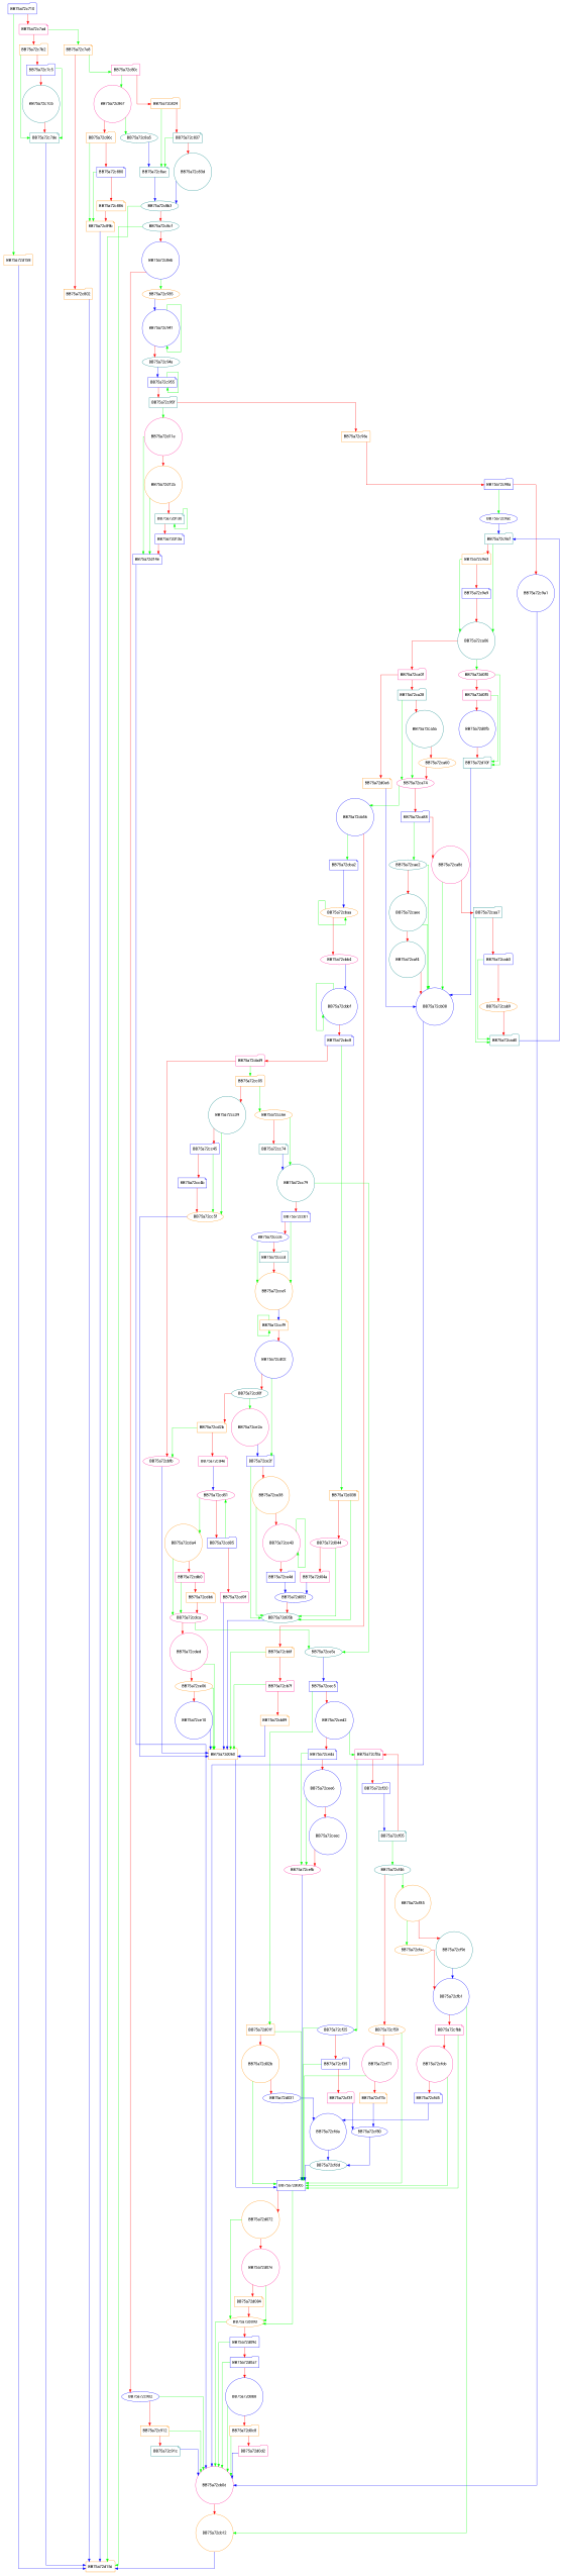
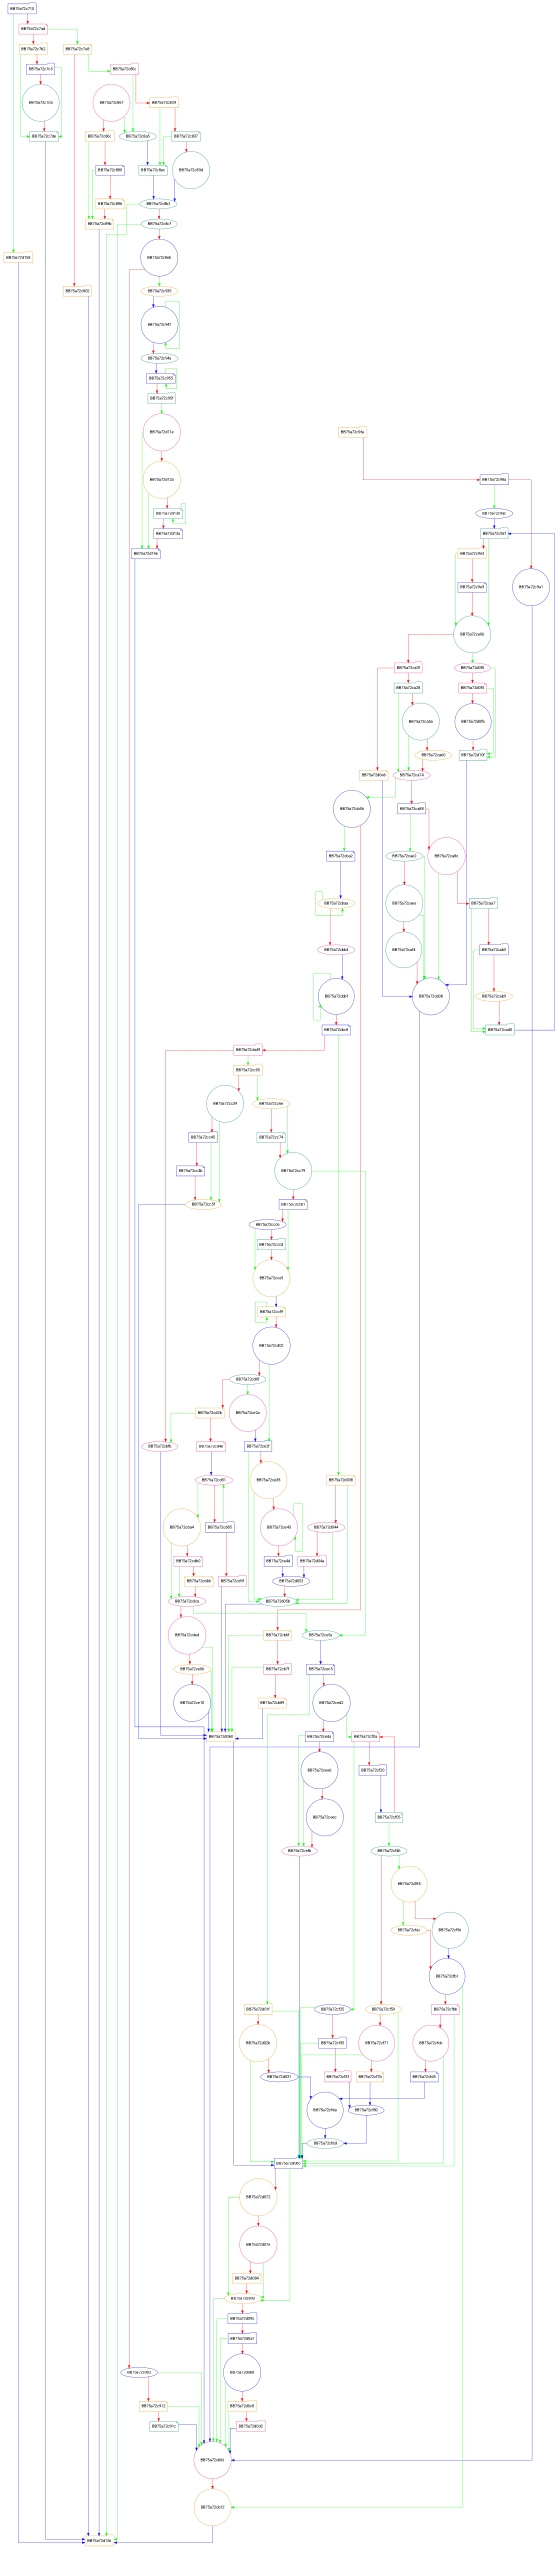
  digraph {
    fontname=Roboto
    splines=ortho
    node [color=blue fontname=Roboto shape=circle]
    edge [color=red fontname=Roboto]
    BB75a72c710 [shape=folder]
    BB75a72d158 [color=darkorange shape=folder]
    BB75a72c7ad [color=deeppink shape=note]
    BB75a72d15d [color=darkorange shape=folder]
    BB75a72c7e8 [color=darkorange shape=note]
    BB75a72c7b2 [color=darkorange shape=folder]
    BB75a72c80c [color=deeppink shape=folder]
    BB75a72c802 [color=darkorange shape=folder]
    BB75a72c7de [color=teal shape=note]
    BB75a72c7c5 [shape=folder]
    BB75a72c867 [color=deeppink]
    BB75a72c824 [color=darkorange shape=folder]
    BB75a72c7cb [color=teal]
    BB75a72c8a5 [color=teal shape=ellipse]
    BB75a72c86d [color=darkorange shape=folder]
    BB75a72c8ac [color=teal shape=note]
    BB75a72c837 [color=teal shape=note]
    BB75a72c89b [color=darkorange shape=note]
    BB75a72c880 [shape=note]
    BB75a72c8b3 [color=teal shape=ellipse]
    BB75a72c83d [color=teal]
    BB75a72c8cf [color=teal shape=ellipse]
    BB75a72c8eb
    BB75a72c886 [color=darkorange shape=note]
    BB75a72c935 [color=darkorange shape=ellipse]
    BB75a72c902 [shape=ellipse]
    BB75a72c941
    BB75a72cb0d [color=deeppink]
    BB75a72c912 [color=darkorange shape=note]
    BB75a72c94a [color=teal shape=ellipse]
    BB75a72cb12 [color=darkorange]
    BB75a72c91c [color=teal shape=note]
    BB75a72c955 [shape=note]
    BB75a72c95f [color=teal shape=folder]
    BB75a72d11e [color=deeppink]
    BB75a72c96e [color=darkorange shape=folder]
    BB75a72d14e [shape=note]
    BB75a72d12a [color=darkorange]
    BB75a72c98a [shape=folder]
    BB75a72d130 [color=teal shape=note]
    BB75a72c9ac [shape=ellipse]
    BB75a72c9a1
    BB75a72c9af [color=teal shape=folder]
    BB75a72ca06 [color=teal]
    BB75a72c9e3 [color=darkorange shape=folder]
    BB75a72d0f0 [color=deeppink shape=ellipse]
    BB75a72ca0f [color=deeppink shape=folder]
    BB75a72c9e9 [shape=note]
    BB75a72d10f [color=teal shape=folder]
    BB75a72d0f5 [color=deeppink shape=note]
    BB75a72d0e6 [color=darkorange shape=note]
    BB75a72ca28 [color=teal shape=folder]
    BB75a72cb08
    BB75a72d0fb
    BB75a72ca74 [color=deeppink shape=ellipse]
    BB75a72ca5a [color=teal]
    BB75a72cb56
    BB75a72ca88 [shape=folder]
    BB75a72ca60 [color=darkorange shape=ellipse]
    BB75a72cba2 [shape=note]
    BB75a72cb6f [color=darkorange shape=note]
    BB75a72cae2 [color=teal shape=ellipse]
    BB75a72ca8d [color=deeppink]
    BB75a72cbaa [color=darkorange shape=ellipse]
    BB75a72d060 [color=darkorange shape=folder]
    BB75a72cb7f [color=deeppink shape=folder]
    BB75a72caee [color=teal]
    BB75a72caa7 [color=teal shape=folder]
    BB75a72caf4 [color=teal]
    BB75a72cad0 [color=teal shape=folder]
    BB75a72cab3 [shape=folder]
    BB75a72cab9 [color=darkorange shape=ellipse]
    BB75a72cbb4 [color=deeppink shape=ellipse]
    BB75a72d065 [shape=folder]
    BB75a72cb89 [color=darkorange shape=note]
    BB75a72d093 [color=darkorange shape=ellipse]
    BB75a72d072 [color=darkorange]
    BB75a72cbbf
    BB75a72cbc8 [shape=note]
    BB75a72d038 [color=darkorange shape=note]
    BB75a72cbd9 [color=deeppink shape=folder]
    BB75a72d05b [color=teal shape=ellipse]
    BB75a72d044 [color=deeppink shape=ellipse]
    BB75a72cc05 [color=darkorange shape=folder]
    BB75a72cbfb [color=deeppink shape=ellipse]
    BB75a72d04a [color=deeppink shape=folder]
    BB75a72cc6e [color=darkorange shape=ellipse]
    BB75a72cc39 [color=teal]
    BB75a72cc79 [color=teal]
    BB75a72cc74 [color=teal shape=note]
    BB75a72cc5f [color=darkorange shape=ellipse]
    BB75a72cc45 [shape=folder]
    BB75a72ce5e [color=teal shape=ellipse]
    BB75a72ccb1 [shape=note]
    BB75a72cc4b [shape=note]
    BB75a72cec5 [shape=note]
    BB75a72cce9 [color=darkorange]
    BB75a72ccc6 [shape=ellipse]
    BB75a72d01f [color=darkorange shape=folder]
    BB75a72ced2
    n101 [color=darkorange label=BB75a12ccf9 shape=note]
    BB75a72cccd [color=teal shape=folder]
    BB75a72cd02
    BB75a72ce2f [shape=folder]
    BB75a72cd0f [color=teal shape=ellipse]
    BB75a72ce38 [color=darkorange]
    BB75a72ce2a [color=deeppink]
    BB75a72cd2b [color=darkorange shape=note]
    BB75a72ce43 [color=deeppink]
    BB75a72cd4e [color=deeppink shape=note]
    BB75a72cd51 [color=deeppink shape=ellipse]
    BB75a72cda4 [color=darkorange]
    BB75a72cd85 [shape=folder]
    BB75a72cdca [color=deeppink shape=ellipse]
    BB75a72cdb0 [color=deeppink shape=note]
    BB75a72cd9f [color=deeppink shape=folder]
    BB75a72cded [color=deeppink]
    BB75a72cdb6 [color=darkorange shape=note]
    BB75a72ce06 [color=darkorange shape=ellipse]
    BB75a72ce10
    BB75a72ce4d [shape=folder]
    BB75a72d053 [shape=ellipse]
    BB75a72d02b [color=darkorange]
    BB75a72cf0a [color=deeppink shape=note]
    BB75a72ceda [shape=note]
    BB75a72d031 [shape=ellipse]
    BB75a72cf25 [shape=ellipse]
    BB75a72cf20 [shape=folder]
    BB75a72cefb [color=deeppink shape=ellipse]
    BB75a72cee6
    BB75a72cf35 [shape=folder]
    BB75a72cf05 [color=teal shape=note]
    BB75a72ceec
    BB75a72d09d [shape=folder]
    BB75a72d07e [color=deeppink]
    BB75a72cf46 [color=teal shape=ellipse]
    BB75a72cf85 [color=darkorange]
    BB75a72cf59 [color=darkorange shape=ellipse]
    BB75a72cfac [color=darkorange shape=ellipse]
    BB75a72cf9d [color=teal]
    BB75a72cf71 [color=deeppink]
    BB75a72cf3f [color=deeppink shape=folder]
    BB75a72cf80 [shape=ellipse]
    BB75a72cfdd [color=teal shape=ellipse]
    BB75a72cfb1
    BB75a72cf7b [color=darkorange shape=note]
    BB75a72cfbb [color=deeppink shape=note]
    BB75a72cfcb [color=deeppink]
    BB75a72cfd5 [shape=note]
    BB75a72cfda
    BB75a72d0a7 [shape=folder]
    BB75a72d084 [color=darkorange shape=note]
    BB75a72d0b8
    BB75a72d0c8 [color=darkorange shape=folder]
    BB75a72d0d2 [color=deeppink shape=folder]
    BB75a72d13a [shape=note]
    BB75a72c710 -> BB75a72d158 [color=green]
    BB75a72c710 -> BB75a72c7ad
    BB75a72d158 -> BB75a72d15d [color=blue]
    BB75a72c7ad -> BB75a72c7e8 [color=green]
    BB75a72c7ad -> BB75a72c7b2
    BB75a72c7e8 -> BB75a72c80c [color=green]
    BB75a72c7e8 -> BB75a72c802
    BB75a72c7b2 -> BB75a72c7de [color=green]
    BB75a72c7b2 -> BB75a72c7c5
-   BB75a72c80c -> BB75a72c867 [color=green]
+   BB75a72c80c -> BB75a72c8a5 [color=green]
    BB75a72c80c -> BB75a72c824
    BB75a72c802 -> BB75a72d15d [color=blue]
    BB75a72c7de -> BB75a72d15d [color=blue]
    BB75a72c7c5 -> BB75a72c7de [color=green]
    BB75a72c7c5 -> BB75a72c7cb
    BB75a72c867 -> BB75a72c8a5 [color=green]
    BB75a72c867 -> BB75a72c86d
    BB75a72c824 -> BB75a72c8ac [color=green]
    BB75a72c824 -> BB75a72c837
    BB75a72c7cb -> BB75a72c7de
    BB75a72c8a5 -> BB75a72c8ac [color=blue]
    BB75a72c86d -> BB75a72c89b [color=green]
    BB75a72c86d -> BB75a72c880
    BB75a72c8ac -> BB75a72c8b3 [color=blue]
    BB75a72c837 -> BB75a72c8ac [color=green]
    BB75a72c837 -> BB75a72c83d
    BB75a72c89b -> BB75a72d15d [color=blue]
    BB75a72c880 -> BB75a72c89b [color=green]
    BB75a72c880 -> BB75a72c886
    BB75a72c8b3 -> BB75a72d15d [color=green]
    BB75a72c8b3 -> BB75a72c8cf
    BB75a72c83d -> BB75a72c8b3 [color=blue]
    BB75a72c8cf -> BB75a72d15d [color=green]
    BB75a72c8cf -> BB75a72c8eb
    BB75a72c8eb -> BB75a72c935 [color=green]
    BB75a72c8eb -> BB75a72c902
    BB75a72c886 -> BB75a72c89b
    BB75a72c935 -> BB75a72c941 [color=blue]
    BB75a72c902 -> BB75a72cb0d [color=green]
    BB75a72c902 -> BB75a72c912
    BB75a72c941 -> BB75a72c941 [color=green]
    BB75a72c941 -> BB75a72c94a
    BB75a72cb0d -> BB75a72cb12
    BB75a72c912 -> BB75a72cb0d [color=green]
    BB75a72c912 -> BB75a72c91c
    BB75a72c94a -> BB75a72c955 [color=blue]
    BB75a72cb12 -> BB75a72d15d [color=blue]
    BB75a72c91c -> BB75a72cb0d [color=blue]
    BB75a72c955 -> BB75a72c955 [color=green]
    BB75a72c955 -> BB75a72c95f
    BB75a72c95f -> BB75a72d11e [color=green]
-   BB75a72c95f -> BB75a72c96e
    BB75a72d11e -> BB75a72d14e [color=green]
    BB75a72d11e -> BB75a72d12a
    BB75a72c96e -> BB75a72c98a
    BB75a72d14e -> BB75a72cb0d [color=blue]
    BB75a72d12a -> BB75a72d14e [color=green]
    BB75a72d12a -> BB75a72d130
    BB75a72c98a -> BB75a72c9ac [color=green]
    BB75a72c98a -> BB75a72c9a1
    BB75a72d130 -> BB75a72d130 [color=green]
    BB75a72d130 -> BB75a72d13a
    BB75a72c9ac -> BB75a72c9af [color=blue]
    BB75a72c9a1 -> BB75a72cb0d [color=blue]
    BB75a72c9af -> BB75a72ca06 [color=green]
    BB75a72c9af -> BB75a72c9e3
    BB75a72ca06 -> BB75a72d0f0 [color=green]
    BB75a72ca06 -> BB75a72ca0f
    BB75a72c9e3 -> BB75a72ca06 [color=green]
    BB75a72c9e3 -> BB75a72c9e9
    BB75a72d0f0 -> BB75a72d10f [color=green]
    BB75a72d0f0 -> BB75a72d0f5
    BB75a72ca0f -> BB75a72d0e6
    BB75a72ca0f -> BB75a72ca28
    BB75a72c9e9 -> BB75a72ca06
    BB75a72d10f -> BB75a72cb08 [color=blue]
    BB75a72d0f5 -> BB75a72d10f [color=green]
    BB75a72d0f5 -> BB75a72d0fb
    BB75a72d0e6 -> BB75a72cb08 [color=blue]
    BB75a72ca28 -> BB75a72ca74 [color=green]
    BB75a72ca28 -> BB75a72ca5a
    BB75a72cb08 -> BB75a72cb0d [color=blue]
    BB75a72d0fb -> BB75a72d10f
    BB75a72ca74 -> BB75a72cb56 [color=green]
    BB75a72ca74 -> BB75a72ca88
    BB75a72ca5a -> BB75a72ca74 [color=green]
    BB75a72ca5a -> BB75a72ca60
    BB75a72cb56 -> BB75a72cba2 [color=green]
    BB75a72cb56 -> BB75a72cb6f
    BB75a72ca88 -> BB75a72cae2 [color=green]
    BB75a72ca88 -> BB75a72ca8d
    BB75a72ca60 -> BB75a72ca74
    BB75a72cba2 -> BB75a72cbaa [color=blue]
    BB75a72cb6f -> BB75a72d060 [color=green]
    BB75a72cb6f -> BB75a72cb7f
    BB75a72cae2 -> BB75a72cb08 [color=green]
    BB75a72cae2 -> BB75a72caee
    BB75a72ca8d -> BB75a72cb08 [color=green]
    BB75a72ca8d -> BB75a72caa7
    BB75a72cbaa -> BB75a72cbaa [color=green]
    BB75a72cbaa -> BB75a72cbb4
    BB75a72d060 -> BB75a72d065 [color=blue]
    BB75a72cb7f -> BB75a72d060 [color=green]
    BB75a72cb7f -> BB75a72cb89
    BB75a72caee -> BB75a72cb08 [color=green]
    BB75a72caee -> BB75a72caf4
    BB75a72caa7 -> BB75a72cad0 [color=green]
    BB75a72caa7 -> BB75a72cab3
    BB75a72caf4 -> BB75a72cb08
    BB75a72cad0 -> BB75a72c9af [color=blue]
    BB75a72cab3 -> BB75a72cad0 [color=green]
    BB75a72cab3 -> BB75a72cab9
    BB75a72cab9 -> BB75a72cad0
    BB75a72cbb4 -> BB75a72cbbf [color=blue]
    BB75a72d065 -> BB75a72d093 [color=green]
    BB75a72d065 -> BB75a72d072
    BB75a72cb89 -> BB75a72d060 [color=blue]
    BB75a72d093 -> BB75a72cb0d [color=green]
    BB75a72d093 -> BB75a72d09d
    BB75a72d072 -> BB75a72d093 [color=green]
    BB75a72d072 -> BB75a72d07e
    BB75a72cbbf -> BB75a72cbbf [color=green]
    BB75a72cbbf -> BB75a72cbc8
    BB75a72cbc8 -> BB75a72d038 [color=green]
    BB75a72cbc8 -> BB75a72cbd9
    BB75a72d038 -> BB75a72d05b [color=green]
    BB75a72d038 -> BB75a72d044
    BB75a72cbd9 -> BB75a72cc05 [color=green]
    BB75a72cbd9 -> BB75a72cbfb
    BB75a72d05b -> BB75a72d060 [color=blue]
    BB75a72d044 -> BB75a72d05b [color=green]
    BB75a72d044 -> BB75a72d04a
    BB75a72cc05 -> BB75a72cc6e [color=green]
    BB75a72cc05 -> BB75a72cc39
    BB75a72cbfb -> BB75a72d060 [color=blue]
    BB75a72d04a -> BB75a72d053 [color=blue]
    BB75a72cc6e -> BB75a72cc79 [color=green]
    BB75a72cc6e -> BB75a72cc74
    BB75a72cc39 -> BB75a72cc5f [color=green]
    BB75a72cc39 -> BB75a72cc45
    BB75a72cc79 -> BB75a72ce5e [color=green]
    BB75a72cc79 -> BB75a72ccb1
-   BB75a72cc74 -> BB75a72cc79 [color=blue]
+   BB75a72cc74 -> BB75a72cc79
    BB75a72cc5f -> BB75a72d060 [color=blue]
    BB75a72cc45 -> BB75a72cc5f [color=green]
    BB75a72cc45 -> BB75a72cc4b
    BB75a72ce5e -> BB75a72cec5 [color=blue]
    BB75a72ccb1 -> BB75a72cce9 [color=green]
    BB75a72ccb1 -> BB75a72ccc6
    BB75a72cc4b -> BB75a72cc5f
    BB75a72cec5 -> BB75a72d01f [color=green]
    BB75a72cec5 -> BB75a72ced2
    BB75a72cce9 -> n101 [color=blue]
    BB75a72ccc6 -> BB75a72cce9 [color=green]
    BB75a72ccc6 -> BB75a72cccd
    BB75a72d01f -> BB75a72d065 [color=green]
    BB75a72d01f -> BB75a72d02b
    BB75a72ced2 -> BB75a72cf0a [color=green]
    BB75a72ced2 -> BB75a72ceda
    n101 -> n101 [color=green]
    n101 -> BB75a72cd02
    BB75a72cccd -> BB75a72cce9
    BB75a72cd02 -> BB75a72ce2f [color=green]
    BB75a72cd02 -> BB75a72cd0f
    BB75a72ce2f -> BB75a72d05b [color=green]
    BB75a72ce2f -> BB75a72ce38
    BB75a72cd0f -> BB75a72ce2a [color=green]
    BB75a72cd0f -> BB75a72cd2b
    BB75a72ce38 -> BB75a72d05b [color=green]
    BB75a72ce38 -> BB75a72ce43
    BB75a72ce2a -> BB75a72ce2f [color=blue]
    BB75a72cd2b -> BB75a72cbfb [color=green]
    BB75a72cd2b -> BB75a72cd4e
    BB75a72ce43 -> BB75a72ce43 [color=green]
    BB75a72ce43 -> BB75a72ce4d
    BB75a72cd4e -> BB75a72cd51 [color=blue]
    BB75a72cd51 -> BB75a72cda4 [color=green]
    BB75a72cd51 -> BB75a72cd85
    BB75a72cda4 -> BB75a72cdca [color=green]
    BB75a72cda4 -> BB75a72cdb0
    BB75a72cd85 -> BB75a72cd51 [color=green]
    BB75a72cd85 -> BB75a72cd9f
    BB75a72cdca -> BB75a72ce5e [color=green]
    BB75a72cdca -> BB75a72cded
    BB75a72cdb0 -> BB75a72cdca [color=green]
    BB75a72cdb0 -> BB75a72cdb6
    BB75a72cd9f -> BB75a72d060 [color=blue]
    BB75a72cded -> BB75a72d060 [color=green]
    BB75a72cded -> BB75a72ce06
    BB75a72cdb6 -> BB75a72cdca
    BB75a72ce06 -> BB75a72d060 [color=green]
    BB75a72ce06 -> BB75a72ce10
    BB75a72ce10 -> BB75a72d060 [color=blue]
    BB75a72ce4d -> BB75a72d053 [color=blue]
    BB75a72d053 -> BB75a72d05b
    BB75a72d02b -> BB75a72d065 [color=green]
    BB75a72d02b -> BB75a72d031
    BB75a72cf0a -> BB75a72cf25 [color=green]
    BB75a72cf0a -> BB75a72cf20
    BB75a72ceda -> BB75a72cefb [color=green]
    BB75a72ceda -> BB75a72cee6
    BB75a72d031 -> BB75a72cfda [color=blue]
    BB75a72cf25 -> BB75a72d065 [color=green]
    BB75a72cf25 -> BB75a72cf35
    BB75a72cf20 -> BB75a72cf05 [color=blue]
    BB75a72cefb -> BB75a72d065 [color=blue]
    BB75a72cee6 -> BB75a72cefb [color=green]
    BB75a72cee6 -> BB75a72ceec
    BB75a72cf35 -> BB75a72d065 [color=green]
    BB75a72cf35 -> BB75a72cf3f
    BB75a72cf05 -> BB75a72cf0a
    BB75a72cf05 -> BB75a72cf46 [color=green]
    BB75a72ceec -> BB75a72cefb
    BB75a72d09d -> BB75a72cb0d [color=green]
    BB75a72d09d -> BB75a72d0a7
    BB75a72d07e -> BB75a72d093 [color=green]
    BB75a72d07e -> BB75a72d084
    BB75a72cf46 -> BB75a72cf85 [color=green]
    BB75a72cf46 -> BB75a72cf59
    BB75a72cf85 -> BB75a72cfac [color=green]
    BB75a72cf85 -> BB75a72cf9d
    BB75a72cf59 -> BB75a72d065 [color=green]
    BB75a72cf59 -> BB75a72cf71
    BB75a72cfac -> BB75a72cfb1
    BB75a72cf9d -> BB75a72cfb1 [color=blue]
    BB75a72cf71 -> BB75a72d065 [color=green]
    BB75a72cf71 -> BB75a72cf7b
    BB75a72cf3f -> BB75a72cf80 [color=blue]
    BB75a72cf80 -> BB75a72cfdd [color=blue]
    BB75a72cfdd -> BB75a72d065 [color=blue]
    BB75a72cfb1 -> BB75a72cb12 [color=green]
    BB75a72cfb1 -> BB75a72cfbb
    BB75a72cf7b -> BB75a72cf80 [color=blue]
    BB75a72cfbb -> BB75a72d065 [color=green]
    BB75a72cfbb -> BB75a72cfcb
    BB75a72cfcb -> BB75a72d065 [color=green]
    BB75a72cfcb -> BB75a72cfd5
    BB75a72cfd5 -> BB75a72cfda [color=blue]
    BB75a72cfda -> BB75a72cfdd [color=blue]
    BB75a72d0a7 -> BB75a72cb0d [color=green]
    BB75a72d0a7 -> BB75a72d0b8
    BB75a72d084 -> BB75a72d093
    BB75a72d0b8 -> BB75a72cb0d [color=green]
    BB75a72d0b8 -> BB75a72d0c8
    BB75a72d0c8 -> BB75a72cb0d [color=green]
    BB75a72d0c8 -> BB75a72d0d2
    BB75a72d0d2 -> BB75a72cb0d [color=blue]
    BB75a72d13a -> BB75a72d14e
  }
